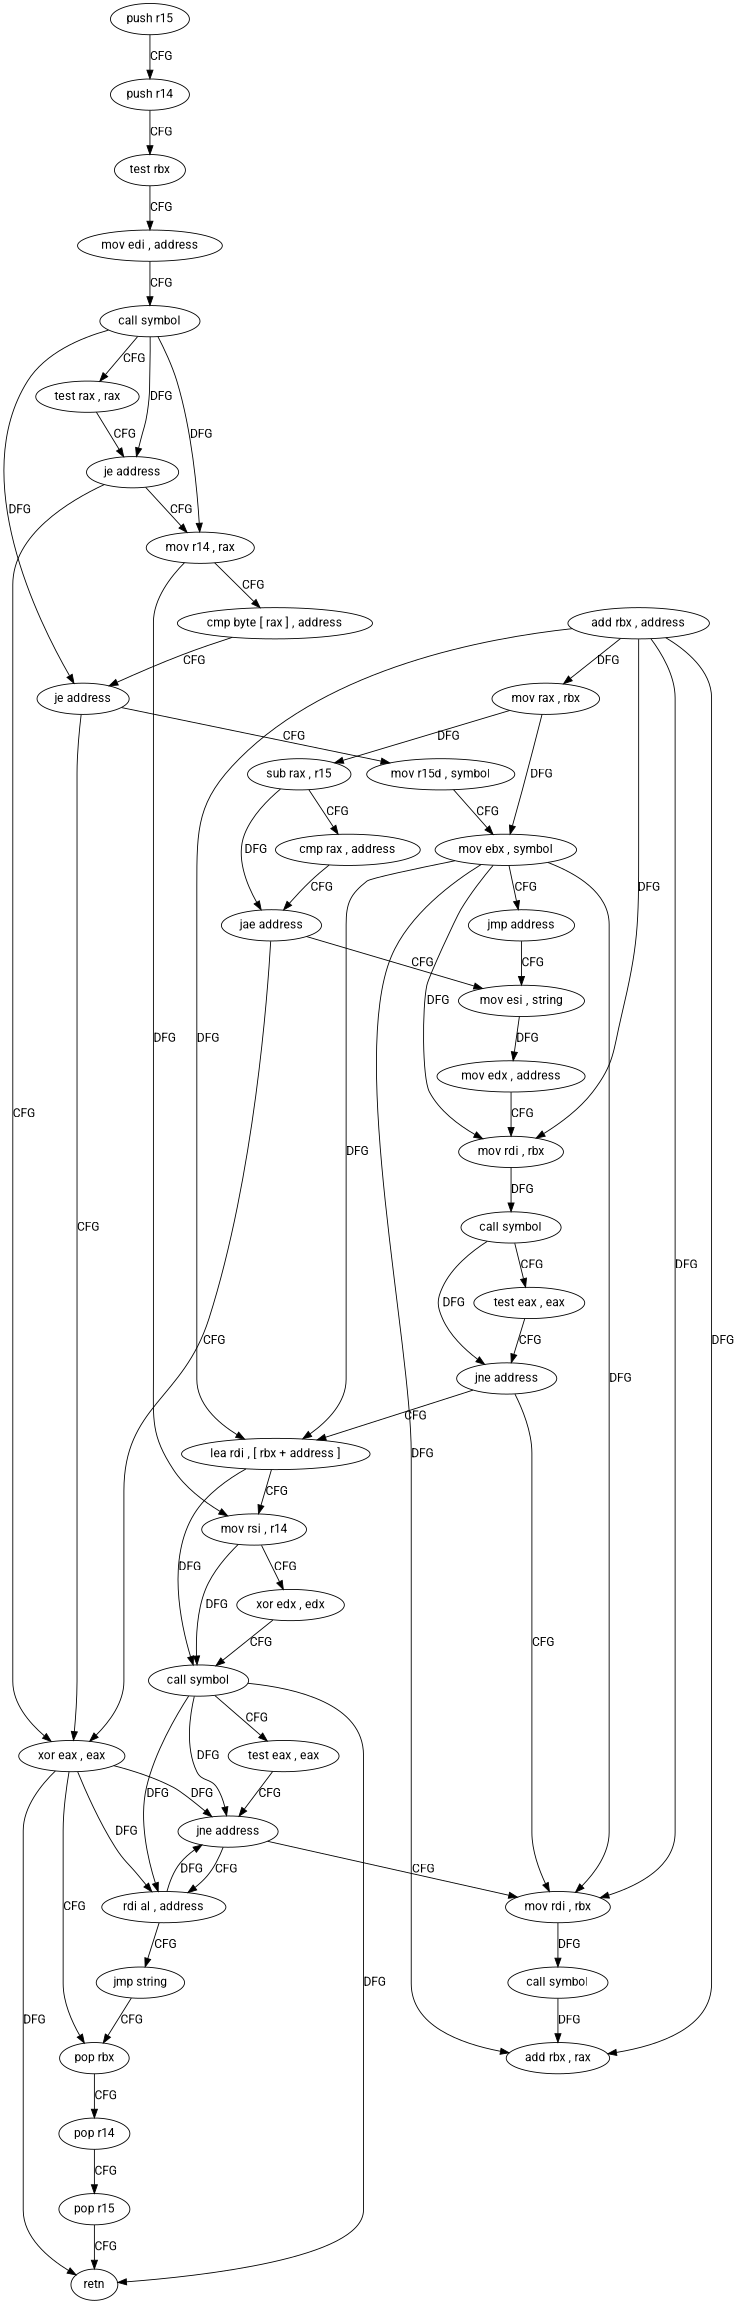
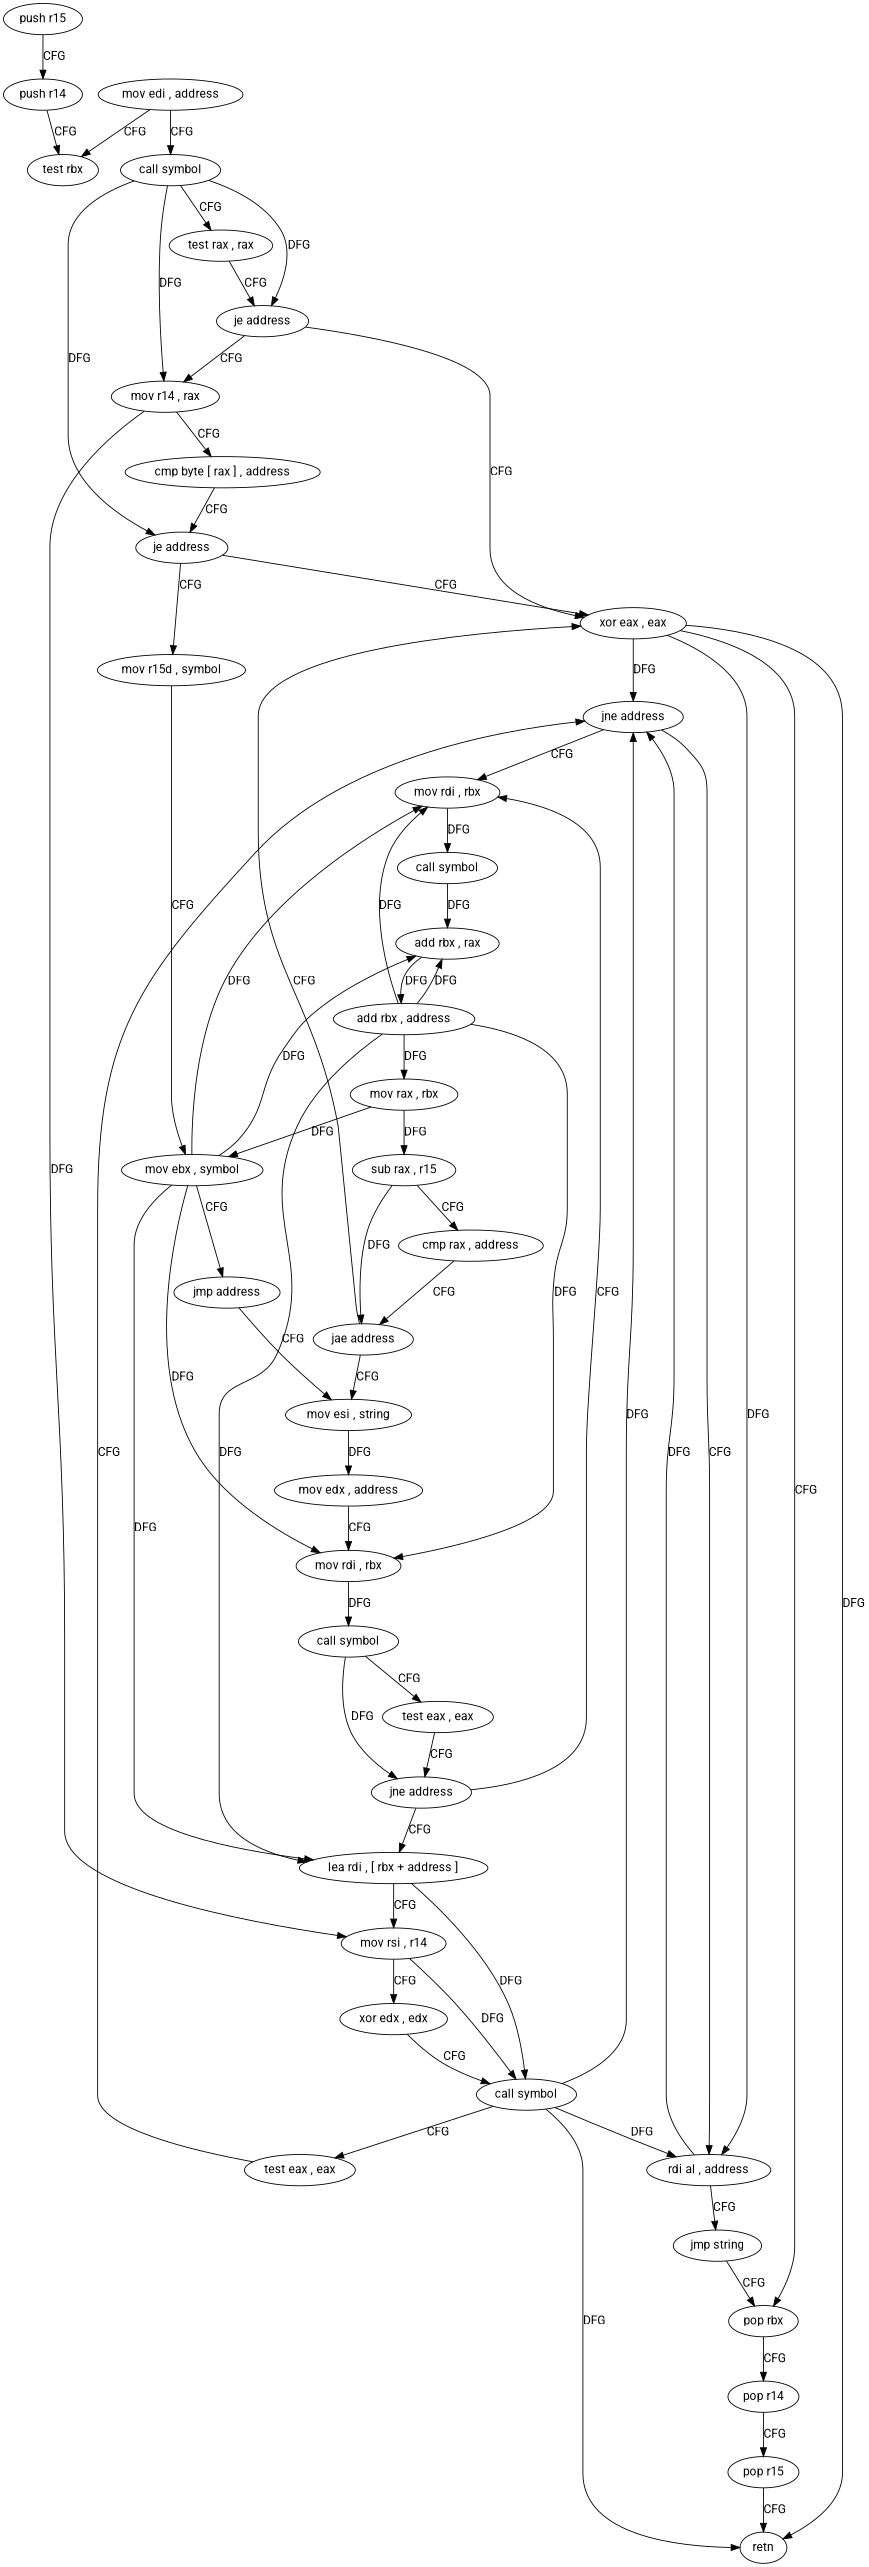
  digraph {
    fontname=Roboto
    node [fontname=Roboto]
    edge [fontname=Roboto]
    n1 [label="push r15"]
    n2 [label="push r14"]
    n3 [label="test rbx"]
    n4 [label="mov edi , address"]
    n5 [label="call symbol"]
    n6 [label="test rax , rax"]
    n7 [label="je address"]
    n8 [label="mov r14 , rax"]
    n9 [label="je address"]
    n10 [label="xor eax , eax"]
    n11 [label="cmp byte [ rax ] , address"]
    n12 [label="mov rsi , r14"]
    n13 [label="mov r15d , symbol"]
    n14 [label="pop rbx"]
    n15 [label="jne address"]
    n16 [label="rdi al , address"]
    n17 [label=retn]
    n18 [label="pop r14"]
    n19 [label="mov rdi , rbx"]
    n20 [label="jmp string"]
    n21 [label="call symbol"]
    n22 [label="xor edx , edx"]
    n23 [label="pop r15"]
    n24 [label="mov ebx , symbol"]
    n25 [label="jmp address"]
    n26 [label="mov rdi , rbx"]
    n27 [label="lea rdi , [ rbx + address ]"]
    n28 [label="add rbx , rax"]
    n29 [label="mov esi , string"]
    n30 [label="call symbol"]
    n31 [label="call symbol"]
    n32 [label="add rbx , address"]
    n33 [label="mov rax , rbx"]
    n34 [label="sub rax , r15"]
    n35 [label="mov edx , address"]
    n36 [label="test eax , eax"]
    n37 [label="jne address"]
    n38 [label="test eax , eax"]
    n39 [label="cmp rax , address"]
    n40 [label="jae address"]
    n1 -> n2 [label=CFG]
    n2 -> n3 [label=CFG]
-   n3 -> n4 [label=CFG]
+   n4 -> n3 [label=CFG]
    n4 -> n5 [label=CFG]
    n5 -> n6 [label=CFG]
    n5 -> n7 [label=DFG]
    n5 -> n8 [label=DFG]
    n5 -> n9 [label=DFG]
    n6 -> n7 [label=CFG]
    n7 -> n8 [label=CFG]
    n7 -> n10 [label=CFG]
    n8 -> n11 [label=CFG]
    n8 -> n12 [label=DFG]
    n9 -> n10 [label=CFG]
    n9 -> n13 [label=CFG]
    n10 -> n14 [label=CFG]
    n10 -> n15 [label=DFG]
    n10 -> n16 [label=DFG]
    n10 -> n17 [label=DFG]
    n11 -> n9 [label=CFG]
    n12 -> n21 [label=DFG]
    n12 -> n22 [label=CFG]
    n13 -> n24 [label=CFG]
    n14 -> n18 [label=CFG]
    n15 -> n16 [label=CFG]
    n15 -> n19 [label=CFG]
    n16 -> n15 [label=DFG]
    n16 -> n20 [label=CFG]
    n18 -> n23 [label=CFG]
    n19 -> n31 [label=DFG]
    n20 -> n14 [label=CFG]
    n21 -> n15 [label=DFG]
    n21 -> n16 [label=DFG]
    n21 -> n17 [label=DFG]
    n21 -> n38 [label=CFG]
    n22 -> n21 [label=CFG]
    n23 -> n17 [label=CFG]
    n24 -> n19 [label=DFG]
    n24 -> n25 [label=CFG]
    n24 -> n26 [label=DFG]
    n24 -> n27 [label=DFG]
    n24 -> n28 [label=DFG]
    n25 -> n29 [label=CFG]
    n26 -> n30 [label=DFG]
    n27 -> n12 [label=CFG]
    n27 -> n21 [label=DFG]
+   n28 -> n32 [label=DFG]
    n29 -> n35 [label=DFG]
    n30 -> n36 [label=CFG]
    n30 -> n37 [label=DFG]
    n31 -> n28 [label=DFG]
    n32 -> n19 [label=DFG]
    n32 -> n26 [label=DFG]
    n32 -> n27 [label=DFG]
    n32 -> n28 [label=DFG]
    n32 -> n33 [label=DFG]
    n33 -> n24 [label=DFG]
    n33 -> n34 [label=DFG]
    n34 -> n39 [label=CFG]
    n34 -> n40 [label=DFG]
    n35 -> n26 [label=CFG]
    n36 -> n37 [label=CFG]
    n37 -> n19 [label=CFG]
    n37 -> n27 [label=CFG]
    n38 -> n15 [label=CFG]
    n39 -> n40 [label=CFG]
    n40 -> n10 [label=CFG]
    n40 -> n29 [label=CFG]
  }
